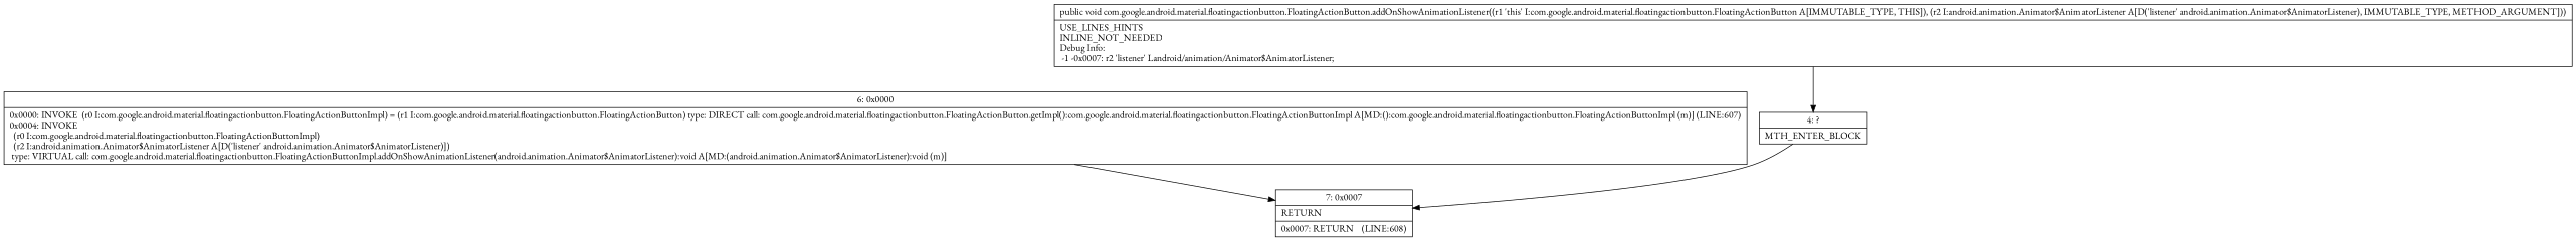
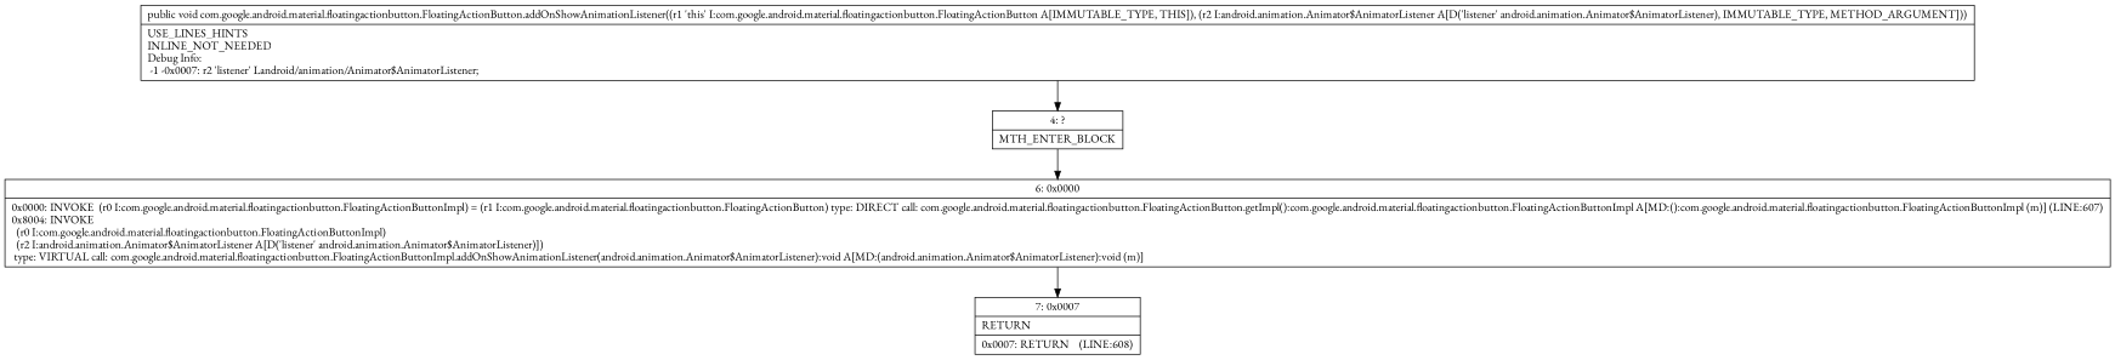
  digraph {
    fontname="EB Garamond"
    node [fontname="EB Garamond" shape=record]
    edge [fontname="EB Garamond"]
    n1 [label="{4\:\ ?|MTH_ENTER_BLOCK\l}"]
-   n2 [label="{6\:\ 0x0000|0x0000: INVOKE  (r0 I:com.google.android.material.floatingactionbutton.FloatingActionButtonImpl) = (r1 I:com.google.android.material.floatingactionbutton.FloatingActionButton) type: DIRECT call: com.google.android.material.floatingactionbutton.FloatingActionButton.getImpl():com.google.android.material.floatingactionbutton.FloatingActionButtonImpl A[MD:():com.google.android.material.floatingactionbutton.FloatingActionButtonImpl (m)] (LINE:607)\l0x0004: INVOKE  \l  (r0 I:com.google.android.material.floatingactionbutton.FloatingActionButtonImpl)\l  (r2 I:android.animation.Animator$AnimatorListener A[D('listener' android.animation.Animator$AnimatorListener)])\l type: VIRTUAL call: com.google.android.material.floatingactionbutton.FloatingActionButtonImpl.addOnShowAnimationListener(android.animation.Animator$AnimatorListener):void A[MD:(android.animation.Animator$AnimatorListener):void (m)]\l}"]
+   n2 [label="{6\:\ 0x0000|0x0000: INVOKE  (r0 I:com.google.android.material.floatingactionbutton.FloatingActionButtonImpl) = (r1 I:com.google.android.material.floatingactionbutton.FloatingActionButton) type: DIRECT call: com.google.android.material.floatingactionbutton.FloatingActionButton.getImpl():com.google.android.material.floatingactionbutton.FloatingActionButtonImpl A[MD:():com.google.android.material.floatingactionbutton.FloatingActionButtonImpl (m)] (LINE:607)\l0x8004: INVOKE  \l  (r0 I:com.google.android.material.floatingactionbutton.FloatingActionButtonImpl)\l  (r2 I:android.animation.Animator$AnimatorListener A[D('listener' android.animation.Animator$AnimatorListener)])\l type: VIRTUAL call: com.google.android.material.floatingactionbutton.FloatingActionButtonImpl.addOnShowAnimationListener(android.animation.Animator$AnimatorListener):void A[MD:(android.animation.Animator$AnimatorListener):void (m)]\l}"]
    n3 [label="{7\:\ 0x0007|RETURN\l|0x0007: RETURN    (LINE:608)\l}"]
    n4 [label="{public void com.google.android.material.floatingactionbutton.FloatingActionButton.addOnShowAnimationListener((r1 'this' I:com.google.android.material.floatingactionbutton.FloatingActionButton A[IMMUTABLE_TYPE, THIS]), (r2 I:android.animation.Animator$AnimatorListener A[D('listener' android.animation.Animator$AnimatorListener), IMMUTABLE_TYPE, METHOD_ARGUMENT]))  | USE_LINES_HINTS\lINLINE_NOT_NEEDED\lDebug Info:\l  \-1 \-0x0007: r2 'listener' Landroid\/animation\/Animator$AnimatorListener;\l}"]
-   n1 -> n3
+   n1 -> n2
    n2 -> n3
    n4 -> n1
  }
